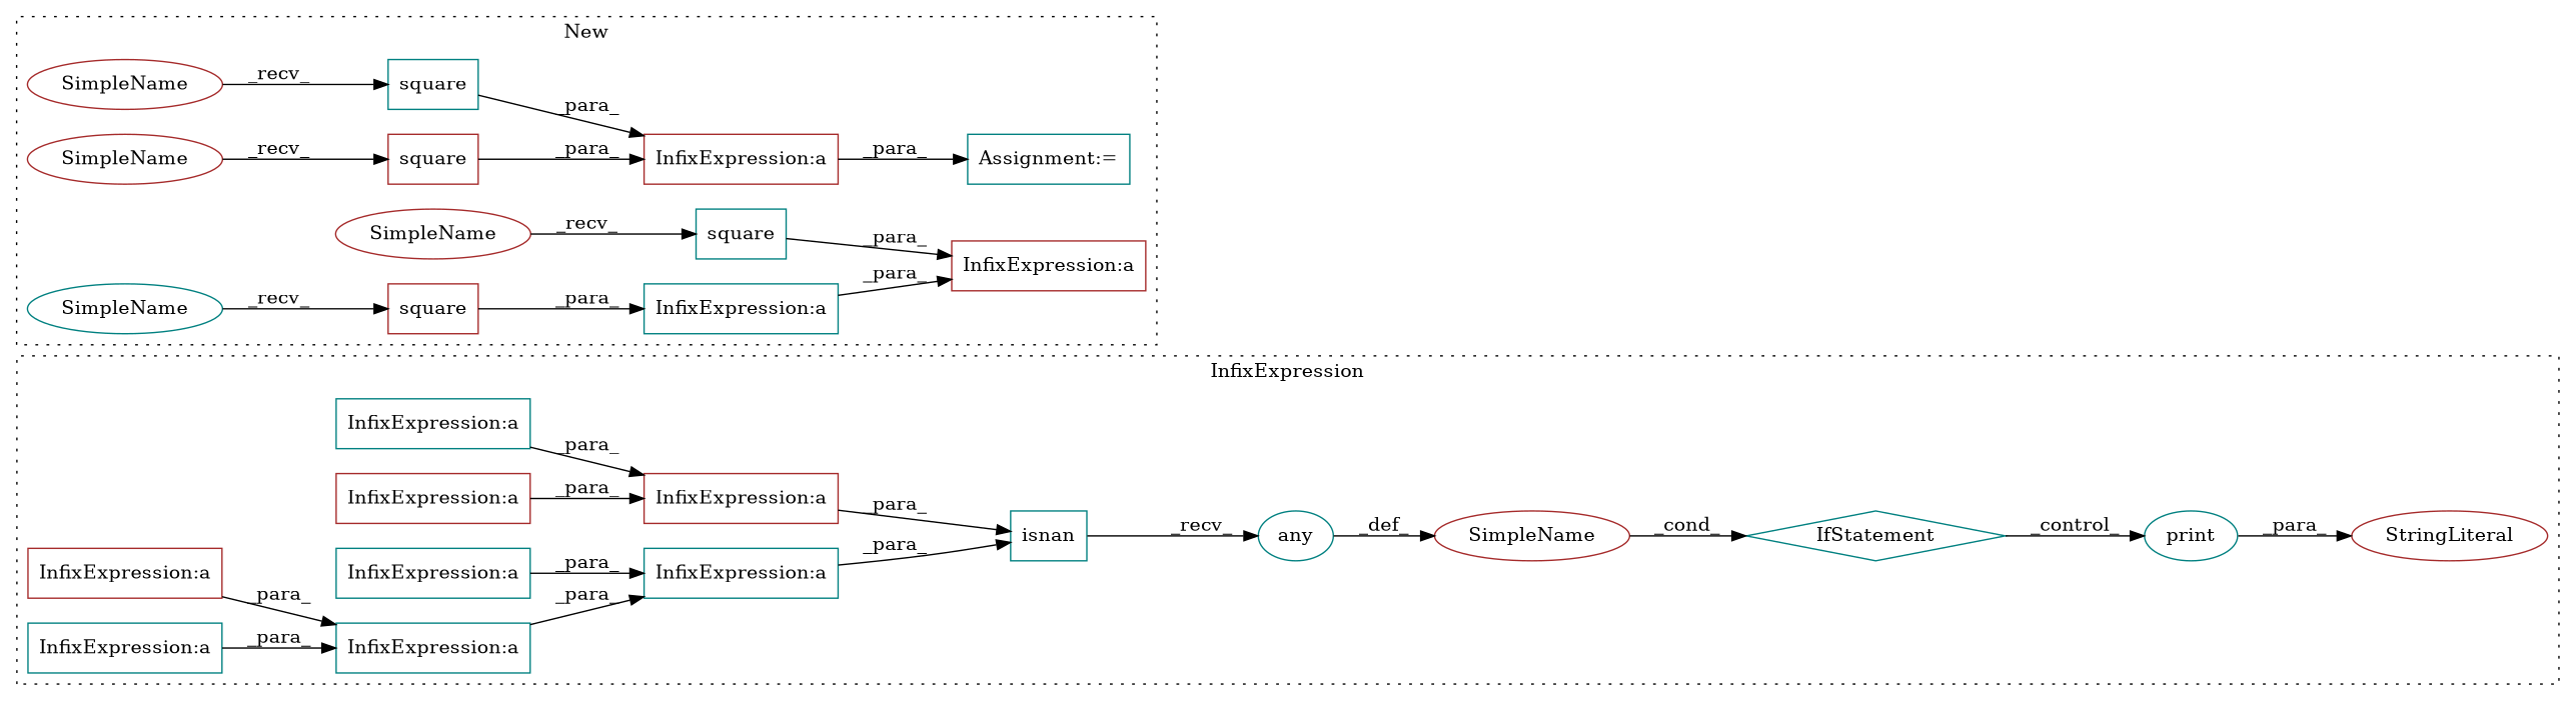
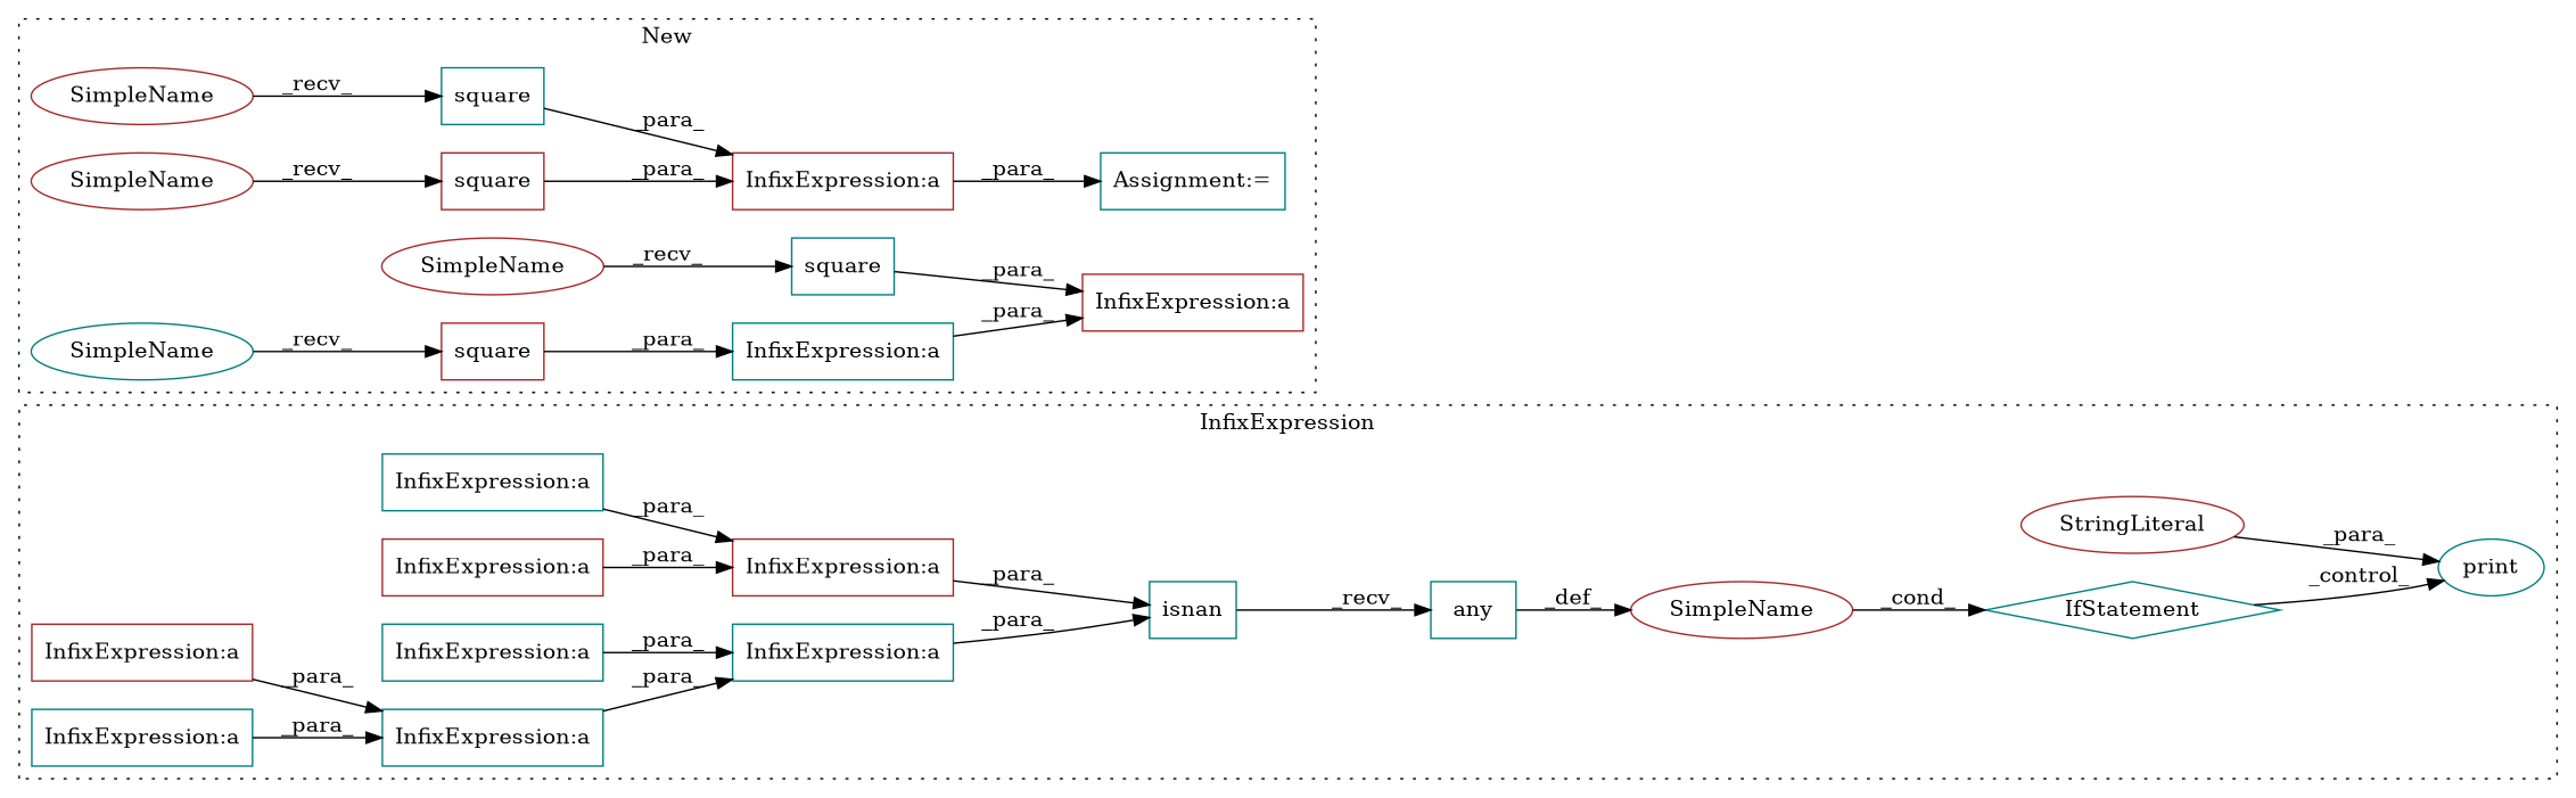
  digraph {
    fontname="DejaVu Serif"
    rankdir=LR
    node [a=27 color=teal fontname="DejaVu Serif" l=3 shape=box]
    edge [fontname="DejaVu Serif"]
    n1 [a=32 l="6,1" label=print s="7225,7237" shape=ellipse]
    n2 [a=45 color=brown l=6 label=StringLiteral s=7231 shape=ellipse]
    n3 [label="InfixExpression:a" s=6844]
    n4 [label="InfixExpression:a" s=6887]
    n5 [color=brown label="InfixExpression:a" s=6879]
    n6 [label="InfixExpression:a" s=6895]
    n7 [label="InfixExpression:a" s=6904]
    n8 [color=brown label="InfixExpression:a" s=6811]
    n9 [label="InfixExpression:a" s=6912]
    n10 [color=brown label="InfixExpression:a" s=6836]
    n11 [a=42 color=brown label=SimpleName shape=ellipse l=""]
    n12 [a=25 l="4,2" label=IfStatement s="7188,7215" shape=diamond]
    n13 [a=32 l="6,1" label=isnan s="7198,7208"]
-   n14 [a=32 l=5 label=any s=7210 shape=ellipse]
+   n14 [a=32 l=5 label=any s=7210]
    n15 [a=32 l="7,1" label=square s="6702,6714"]
    n16 [a=7 l=1 label="Assignment:=" s=6693]
    n17 [color=brown label="InfixExpression:a" s=6715]
    n18 [a=32 color=brown l="7,1" label=square s="6724,6736"]
    n19 [a=32 l="7,1" label=square s="6949,6960"]
    n20 [color=brown label="InfixExpression:a" s=6940]
    n21 [label="InfixExpression:a" s=6918]
    n22 [a=32 color=brown l="7,1" label=square s="6906,6917"]
    n23 [a=42 color=brown l=5 label=SimpleName s=6943 shape=ellipse]
    n24 [a=42 color=brown l=5 label=SimpleName s=6696 shape=ellipse]
    n25 [a=42 color=brown l=5 label=SimpleName s=6718 shape=ellipse]
    n26 [a=42 l=5 label=SimpleName s=6900 shape=ellipse]
    subgraph cluster_1 {
      label=InfixExpression
      style=dotted
      n1
      n2
      n3
      n4
      n5
      n6
      n7
      n8
      n9
      n10
      n11
      n12
      n13
      n14
    }
    subgraph cluster_2 {
      label=New
      style=dotted
      n15
      n16
      n17
      n18
      n19
      n20
      n21
      n22
      n23
      n24
      n25
      n26
    }
-   n1 -> n2 [label=_para_]
+   n2 -> n1 [label=_para_]
    n3 -> n10 [label=_para_]
    n4 -> n7 [label=_para_]
    n5 -> n4 [label=_para_]
    n6 -> n4 [label=_para_]
    n7 -> n13 [label=_para_]
    n8 -> n10 [label=_para_]
    n9 -> n7 [label=_para_]
    n10 -> n13 [label=_para_]
    n11 -> n12 [label=_cond_]
    n12 -> n1 [label=_control_]
    n13 -> n14 [label=_recv_]
    n14 -> n11 [label=_def_]
    n15 -> n17 [label=_para_]
    n17 -> n16 [label=_para_]
    n18 -> n17 [label=_para_]
    n19 -> n20 [label=_para_]
    n21 -> n20 [label=_para_]
    n22 -> n21 [label=_para_]
    n23 -> n19 [label=_recv_]
    n24 -> n15 [label=_recv_]
    n25 -> n18 [label=_recv_]
    n26 -> n22 [label=_recv_]
  }
